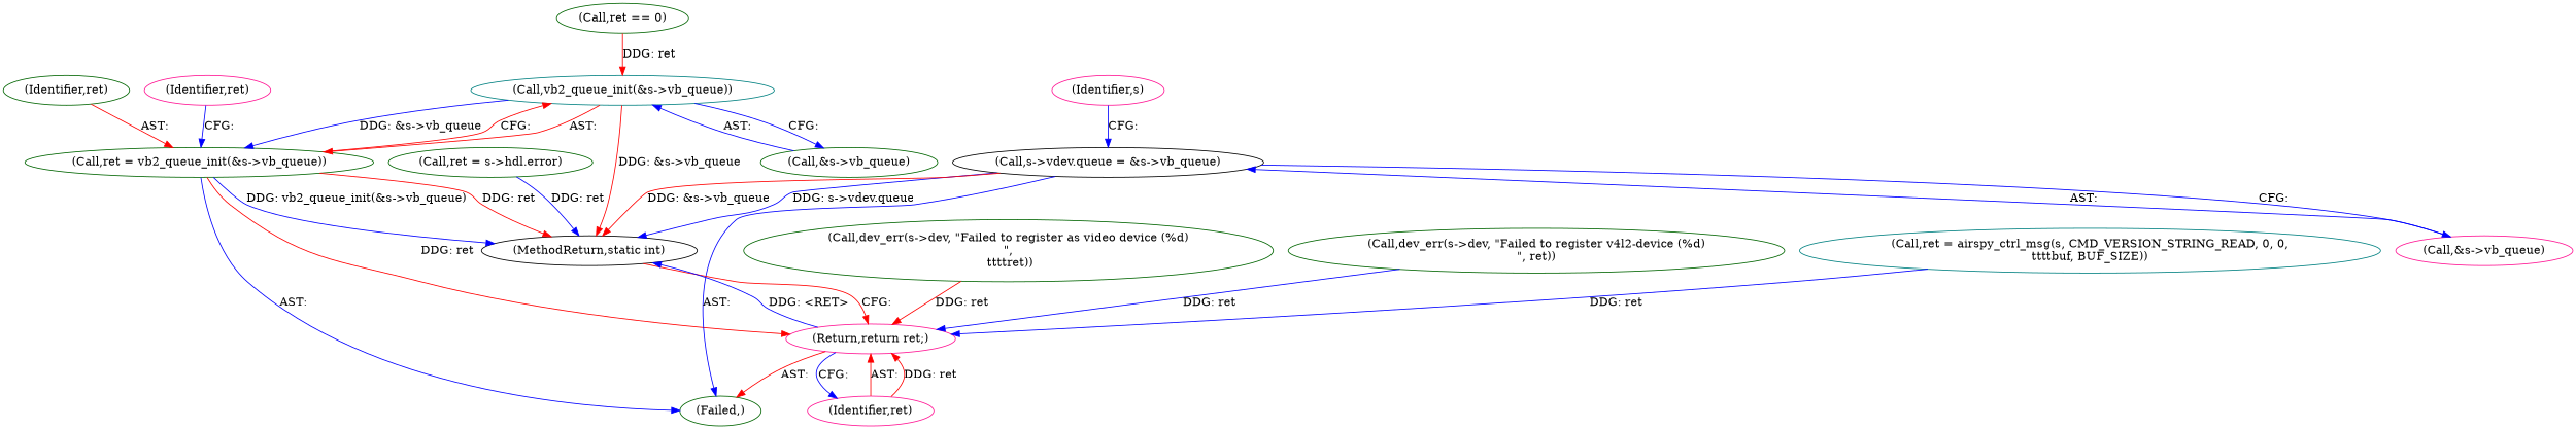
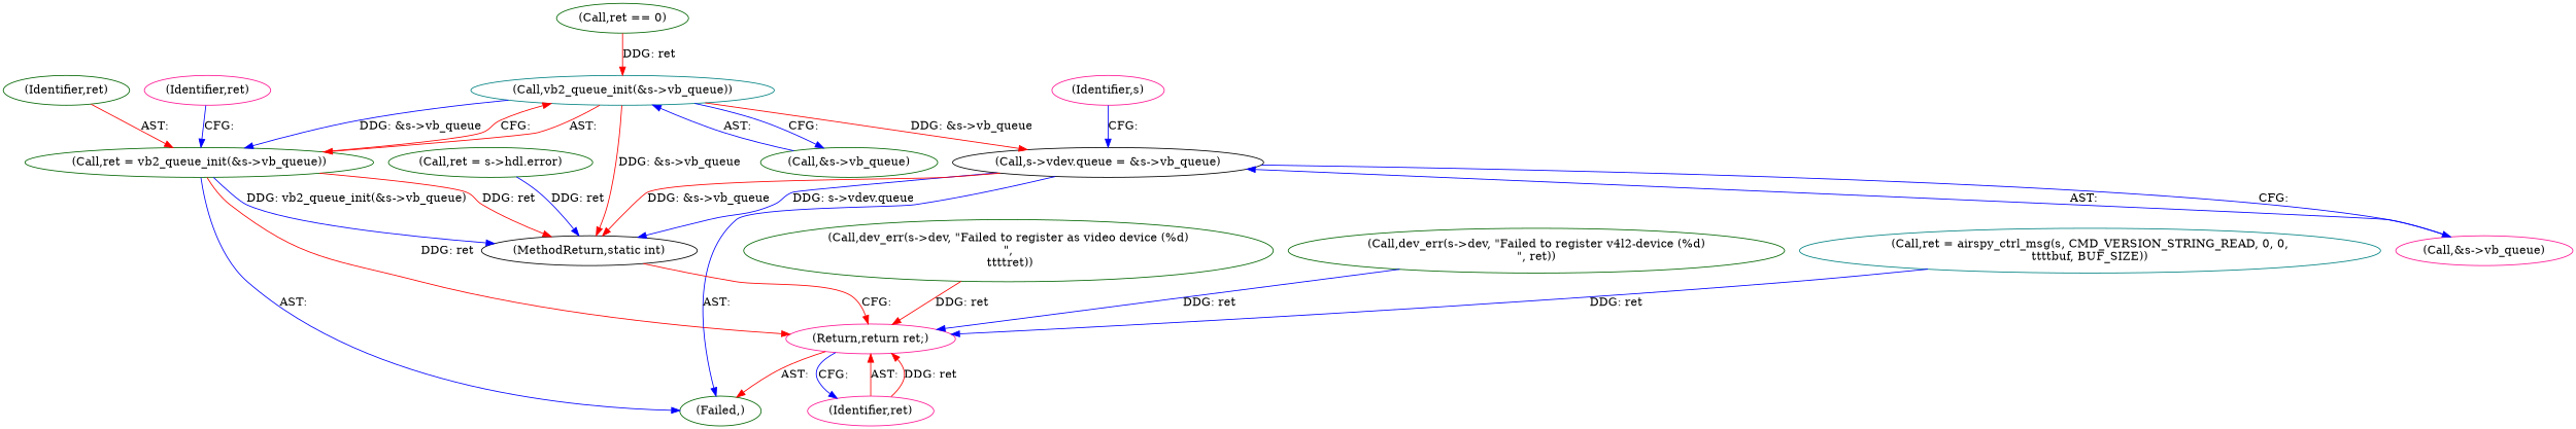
  digraph {
    fontname="DejaVu Serif"
    node [color=darkgreen fontname="DejaVu Serif"]
    edge [color=blue fontname="DejaVu Serif"]
    n1 [color=teal label="(Call,vb2_queue_init(&s->vb_queue))"]
    n2 [label="(Call,ret = vb2_queue_init(&s->vb_queue))"]
    n3 [color=black label="(Call,s->vdev.queue = &s->vb_queue)"]
    n4 [label="(Call,&s->vb_queue)"]
    n5 [color=black label="(MethodReturn,static int)"]
    n6 [color=deeppink label="(Return,return ret;)"]
    n7 [label="(Failed,)"]
    n8 [color=deeppink label="(Call,&s->vb_queue)"]
    n9 [color=deeppink label="(Identifier,ret)"]
    n10 [color=deeppink label="(Identifier,ret)"]
    n11 [label="(Call,ret == 0)"]
    n12 [label="(Call,dev_err(s->dev, \"Failed to register v4l2-device (%d)\n\", ret))"]
    n13 [label="(Identifier,ret)"]
    n14 [label="(Call,ret = s->hdl.error)"]
    n15 [color=deeppink label="(Identifier,s)"]
    n16 [color=teal label="(Call,ret = airspy_ctrl_msg(s, CMD_VERSION_STRING_READ, 0, 0,\n\t\t\t\tbuf, BUF_SIZE))"]
    n17 [label="(Call,dev_err(s->dev, \"Failed to register as video device (%d)\n\",\n \t\t\t\tret))"]
    n1 -> n2 [color=red label="AST: "]
    n1 -> n2 [label="DDG: &s->vb_queue"]
+   n1 -> n3 [color=red label="DDG: &s->vb_queue"]
    n1 -> n4 [label="CFG: "]
    n1 -> n5 [color=red label="DDG: &s->vb_queue"]
    n2 -> n1 [color=red label="CFG: "]
    n2 -> n5 [label="DDG: vb2_queue_init(&s->vb_queue)"]
    n2 -> n5 [color=red label="DDG: ret"]
    n2 -> n6 [color=red label="DDG: ret"]
    n2 -> n7 [label="AST: "]
    n3 -> n5 [label="DDG: s->vdev.queue"]
    n3 -> n5 [color=red label="DDG: &s->vb_queue"]
    n3 -> n7 [label="AST: "]
    n3 -> n8 [label="CFG: "]
    n4 -> n1 [label="AST: "]
    n5 -> n6 [color=red label="CFG: "]
-   n6 -> n5 [label="DDG: <RET>"]
    n6 -> n7 [color=red label="AST: "]
    n6 -> n9 [label="CFG: "]
    n8 -> n3 [label="AST: "]
    n9 -> n6 [color=red label="AST: "]
    n9 -> n6 [color=red label="DDG: ret"]
    n10 -> n2 [label="CFG: "]
    n11 -> n1 [color=red label="DDG: ret"]
    n12 -> n6 [label="DDG: ret"]
    n13 -> n2 [color=red label="AST: "]
    n14 -> n5 [label="DDG: ret"]
    n15 -> n3 [label="CFG: "]
    n16 -> n6 [label="DDG: ret"]
    n17 -> n6 [color=red label="DDG: ret"]
  }
